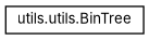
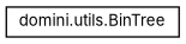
  digraph {
    rankdir=LR
    fontname=Inter
-   n1 [color=black fillcolor=white fontname=Inter fontsize=10 height=0.2 label="utils.utils.BinTree" shape=record style=filled width=0.4]
+   n1 [color=black fillcolor=white fontname=Inter fontsize=10 height=0.2 label="domini.utils.BinTree" shape=record style=filled width=0.4]
  }
